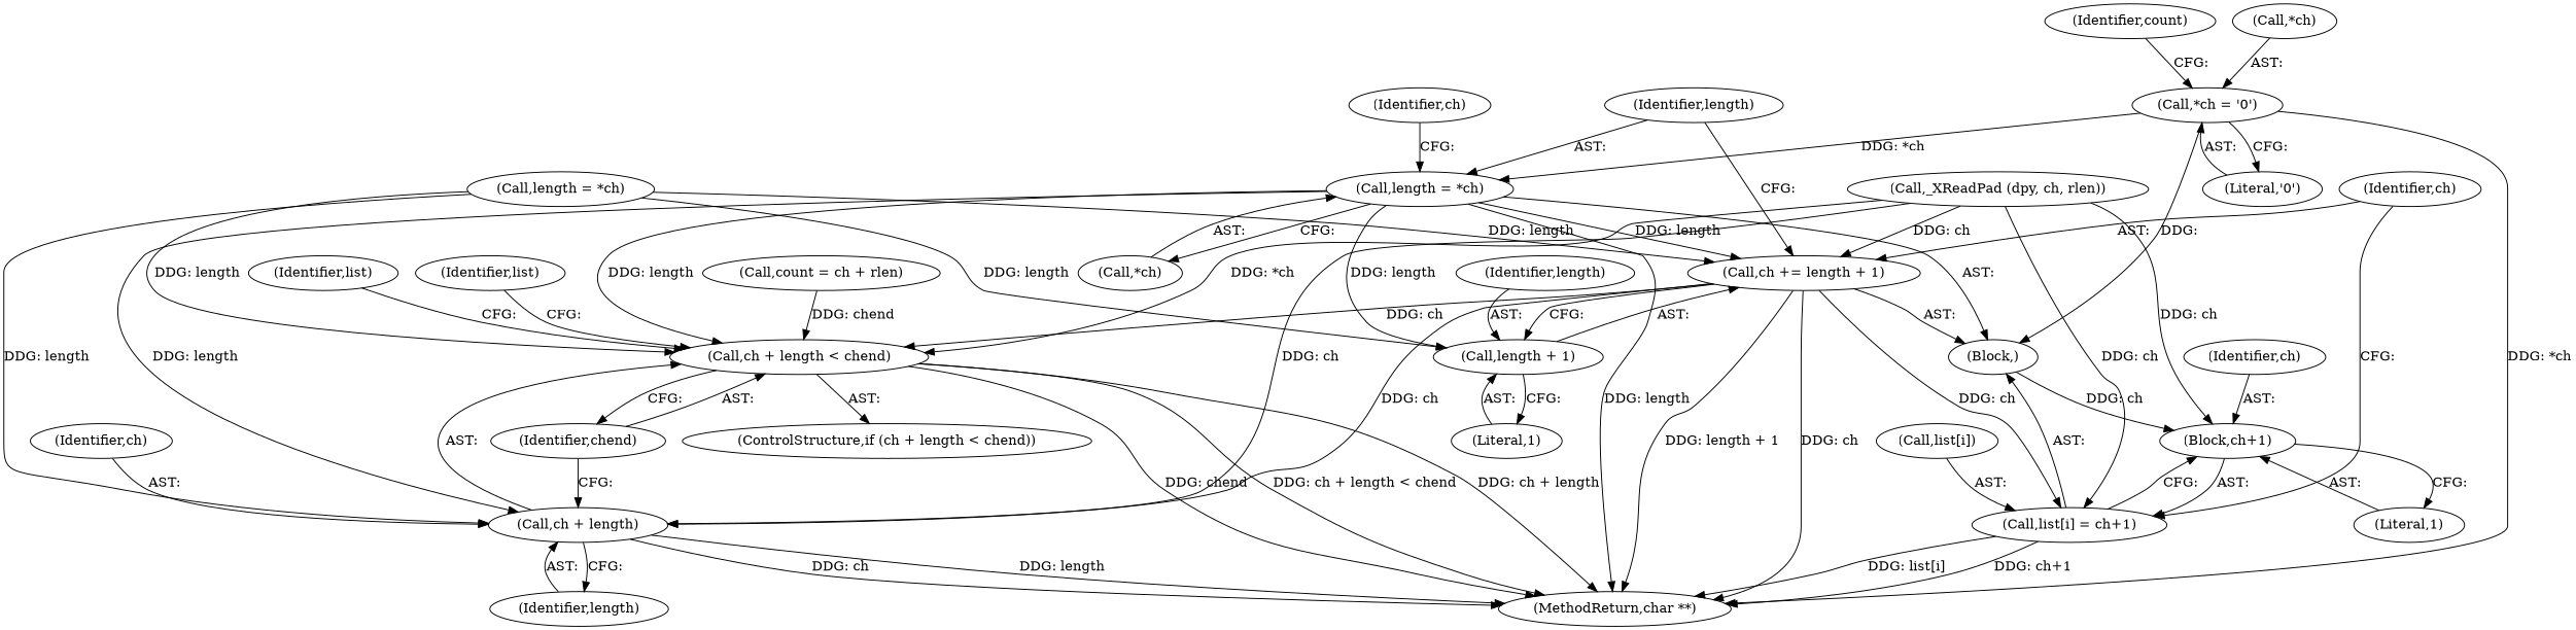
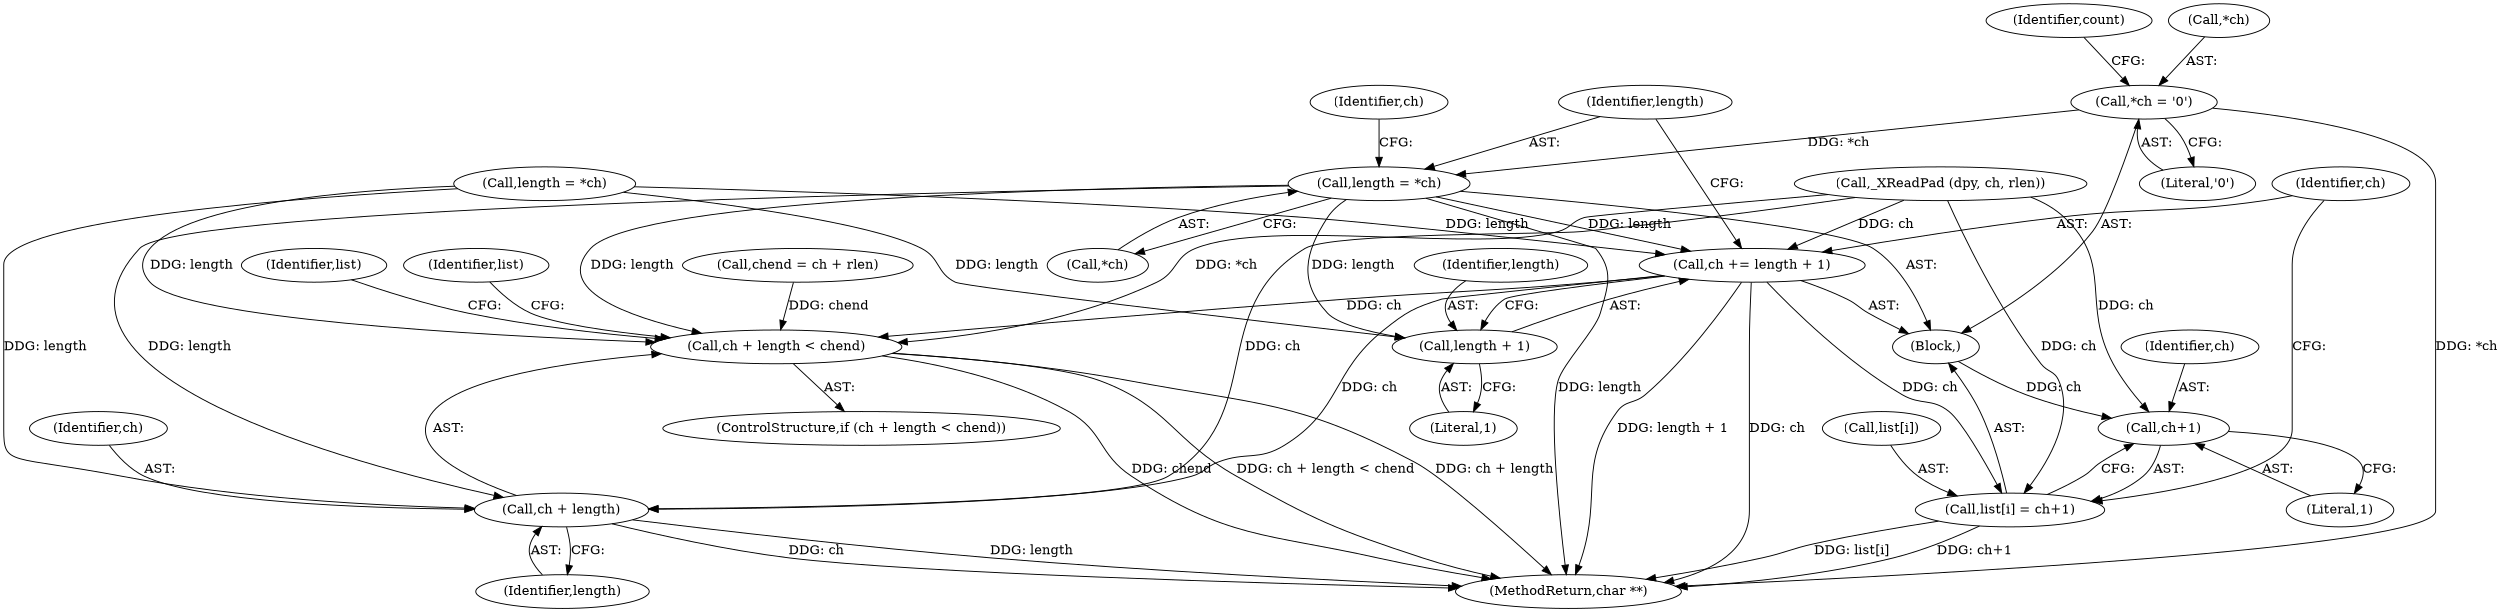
  digraph {
    n1 [label="(Call,*ch = '\0')"]
    n2 [label="(Call,length = *ch)"]
    n3 [label="(MethodReturn,char **)"]
    n4 [label="(Block,)"]
    n5 [label="(Literal,'\0')"]
    n6 [label="(Call,ch + length < chend)"]
    n7 [label="(Call,ch + length)"]
    n8 [label="(Call,ch += length + 1)"]
    n9 [label="(Call,length + 1)"]
    n10 [label="(Call,*ch)"]
-   n11 [label="(Block,ch+1)"]
-   n12 [label="(Identifier,chend)"]
+   n11 [label="(Call,ch+1)"]
    n13 [label="(ControlStructure,if (ch + length < chend))"]
    n14 [label="(Identifier,length)"]
    n15 [label="(Call,list[i] = ch+1)"]
    n16 [label="(Literal,1)"]
    n17 [label="(Literal,1)"]
    n18 [label="(Identifier,ch)"]
-   n19 [label="(Call,count = ch + rlen)"]
+   n19 [label="(Call,chend = ch + rlen)"]
    n20 [label="(Call,list[i])"]
    n21 [label="(Identifier,ch)"]
    n22 [label="(Call,_XReadPad (dpy, ch, rlen))"]
    n23 [label="(Identifier,length)"]
    n24 [label="(Call,length = *ch)"]
    n25 [label="(Identifier,ch)"]
    n26 [label="(Identifier,list)"]
    n27 [label="(Identifier,count)"]
    n28 [label="(Call,*ch)"]
    n29 [label="(Identifier,length)"]
    n30 [label="(Identifier,list)"]
    n31 [label="(Identifier,ch)"]
    n1 -> n2 [label="DDG: *ch"]
    n1 -> n3 [label="DDG: *ch"]
-   n1 -> n4 [label="DDG: "]
+   n1 -> n4 [label="AST: "]
    n1 -> n5 [label="CFG: "]
    n2 -> n3 [label="DDG: length"]
    n2 -> n4 [label="AST: "]
    n2 -> n6 [label="DDG: length"]
    n2 -> n7 [label="DDG: length"]
    n2 -> n8 [label="DDG: length"]
    n2 -> n9 [label="DDG: length"]
    n2 -> n10 [label="CFG: "]
    n4 -> n11 [label="DDG: ch"]
    n5 -> n1 [label="AST: "]
    n6 -> n3 [label="DDG: ch + length < chend"]
    n6 -> n3 [label="DDG: ch + length"]
    n6 -> n3 [label="DDG: chend"]
-   n6 -> n12 [label="CFG: "]
    n6 -> n13 [label="AST: "]
    n7 -> n3 [label="DDG: length"]
    n7 -> n3 [label="DDG: ch"]
    n7 -> n6 [label="AST: "]
    n7 -> n14 [label="CFG: "]
    n8 -> n3 [label="DDG: ch"]
    n8 -> n3 [label="DDG: length + 1"]
    n8 -> n4 [label="AST: "]
    n8 -> n6 [label="DDG: ch"]
    n8 -> n7 [label="DDG: ch"]
    n8 -> n9 [label="CFG: "]
    n8 -> n15 [label="DDG: ch"]
    n9 -> n8 [label="AST: "]
    n9 -> n16 [label="CFG: "]
    n10 -> n2 [label="AST: "]
    n11 -> n15 [label="AST: "]
    n11 -> n17 [label="CFG: "]
-   n12 -> n6 [label="AST: "]
-   n12 -> n7 [label="CFG: "]
    n14 -> n7 [label="AST: "]
    n15 -> n3 [label="DDG: ch+1"]
    n15 -> n3 [label="DDG: list[i]"]
    n15 -> n4 [label="AST: "]
    n15 -> n11 [label="CFG: "]
    n16 -> n9 [label="AST: "]
    n17 -> n11 [label="AST: "]
    n18 -> n7 [label="AST: "]
    n19 -> n6 [label="DDG: chend"]
    n20 -> n15 [label="AST: "]
    n21 -> n11 [label="AST: "]
    n22 -> n6 [label="DDG: *ch"]
    n22 -> n7 [label="DDG: ch"]
    n22 -> n8 [label="DDG: ch"]
    n22 -> n11 [label="DDG: ch"]
    n22 -> n15 [label="DDG: ch"]
    n23 -> n2 [label="AST: "]
    n23 -> n8 [label="CFG: "]
    n24 -> n6 [label="DDG: length"]
    n24 -> n7 [label="DDG: length"]
    n24 -> n8 [label="DDG: length"]
    n24 -> n9 [label="DDG: length"]
    n25 -> n2 [label="CFG: "]
    n26 -> n6 [label="CFG: "]
    n27 -> n1 [label="CFG: "]
    n28 -> n1 [label="AST: "]
    n29 -> n9 [label="AST: "]
    n30 -> n6 [label="CFG: "]
    n31 -> n8 [label="AST: "]
    n31 -> n15 [label="CFG: "]
  }
